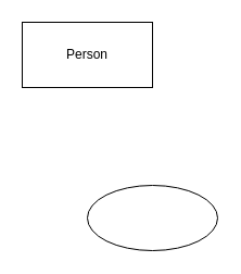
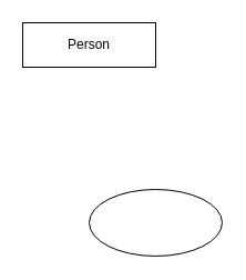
  <mxCell id="0" />
  <mxCell id="1" parent="0" />
- <mxCell id="2" value="Person" style="rounded=0;whiteSpace=wrap;html=1;" vertex="1" parent="1"><mxGeometry x="20" y="20" width="120" height="60" as="geometry" /></mxCell>
+ <mxCell id="2" value="Person" style="rounded=0;whiteSpace=wrap;html=1;" vertex="1" parent="1"><mxGeometry x="20" y="20" width="120" height="40" as="geometry" /></mxCell>
  <mxCell id="3" value="" style="ellipse;whiteSpace=wrap;html=1;" vertex="1" parent="1"><mxGeometry x="80" y="170" width="120" height="60" as="geometry" /></mxCell>
